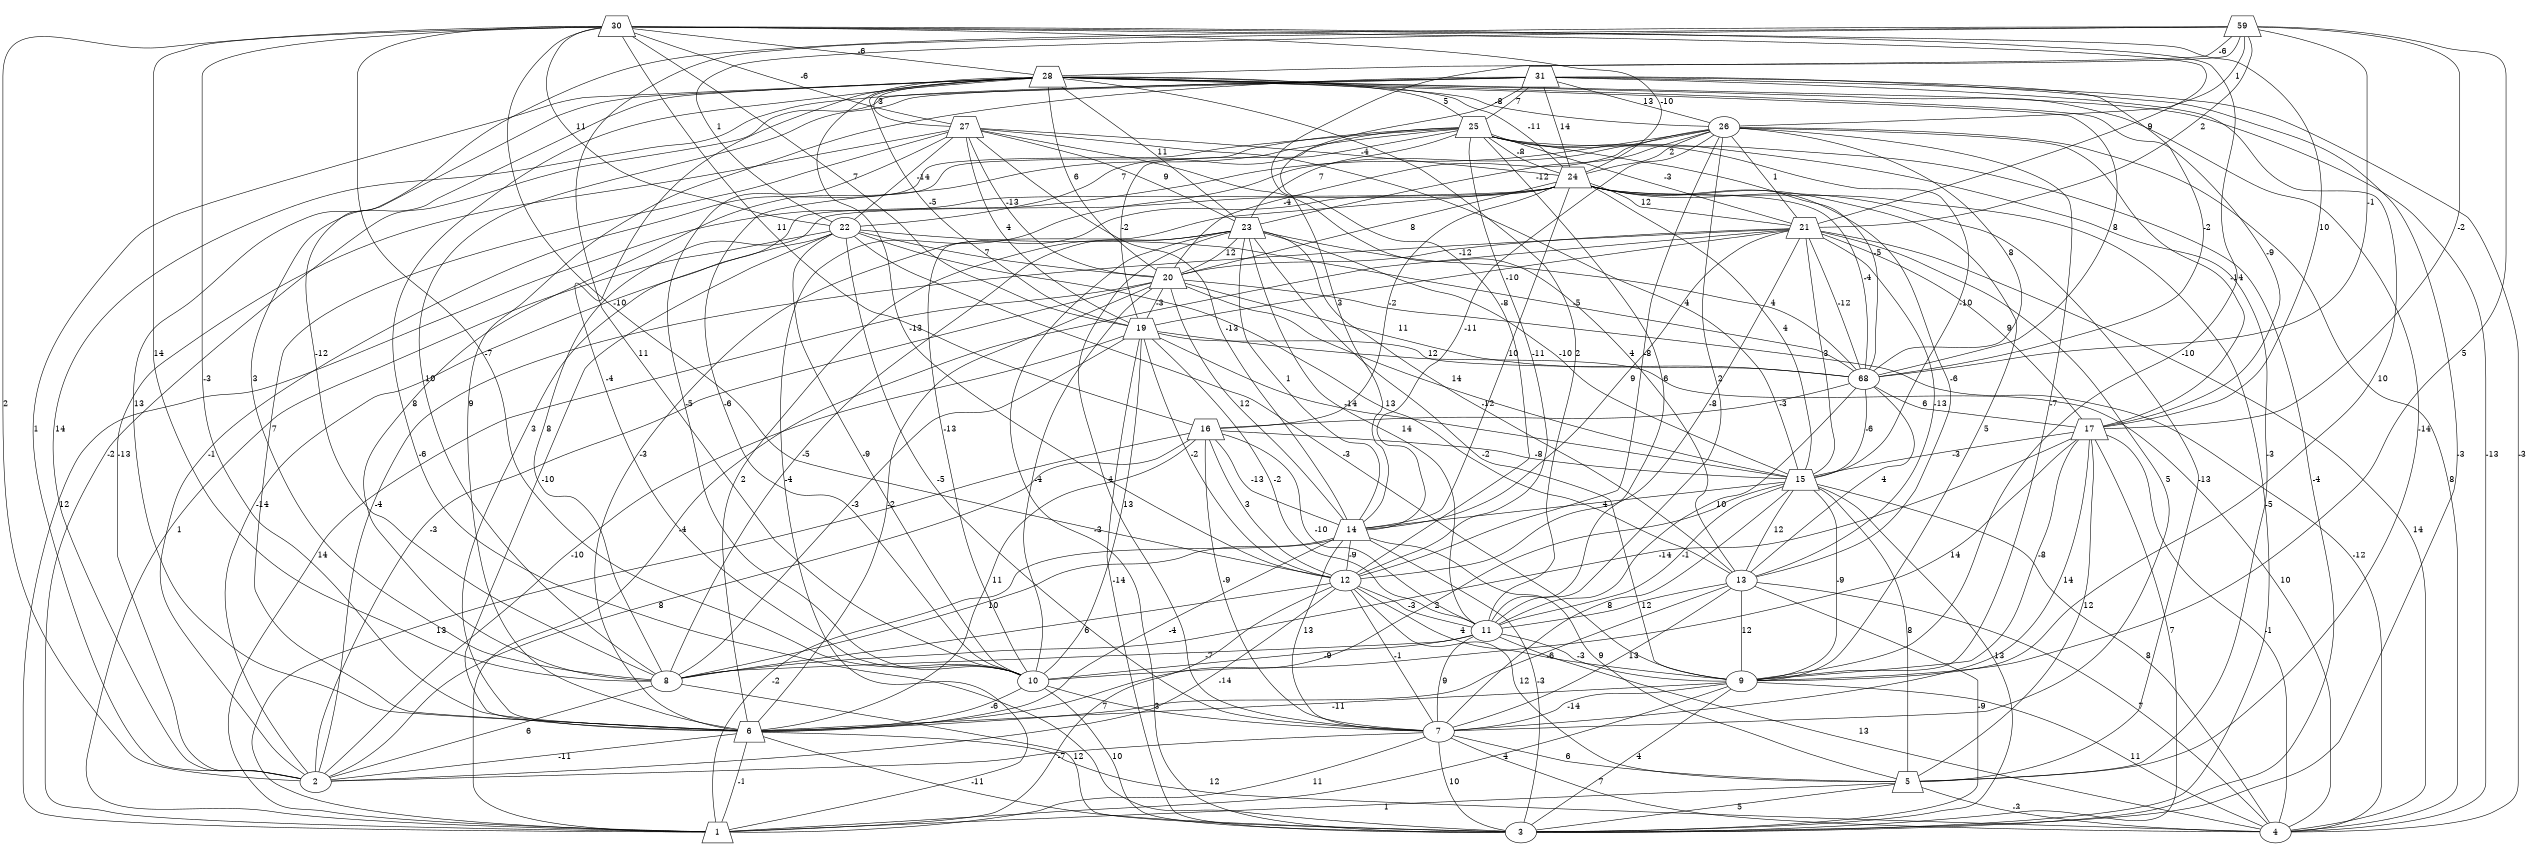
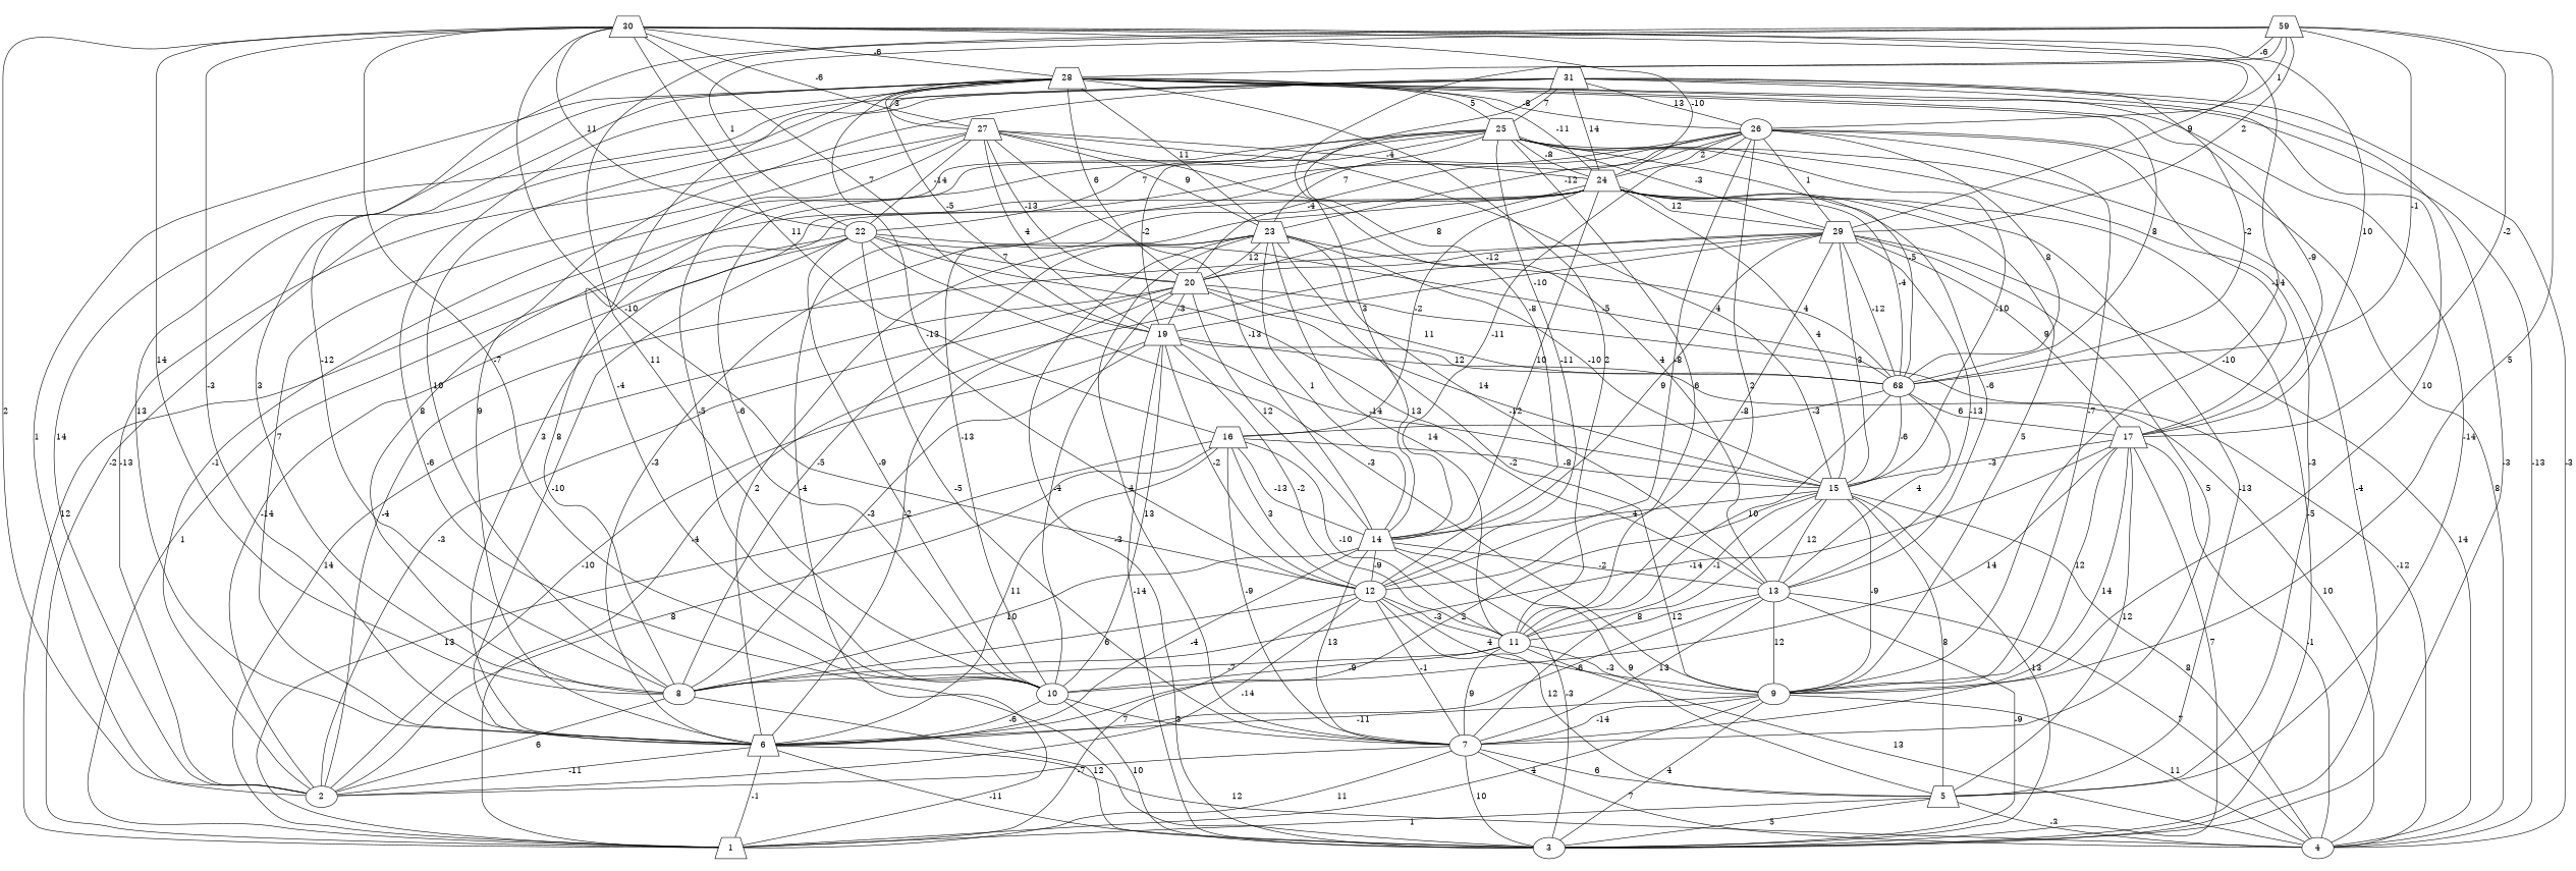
  graph {
    fontname="Helvetica,Arial,sans-serif"
    node [shape=trapezium]
    31
    1
    2 [shape=ellipse]
    3 [shape=ellipse]
    4 [shape=ellipse]
    6
    8 [shape=ellipse]
    9 [shape=ellipse]
    14
    n10 [label=68 shape=ellipse]
    24
    25
    26 [shape=ellipse]
    7 [shape=ellipse]
    12 [shape=ellipse]
    5
    13 [shape=ellipse]
    16
    17
    11 [shape=ellipse]
    15
    10 [shape=ellipse]
-   21
+   21 [label=29]
    20
    19
    22 [shape=ellipse]
    23
    30
    27
    28
    n31 [label=59]
    31 -- 1 [label=-2]
    31 -- 2 [label=14]
    31 -- 3 [label=-3]
    31 -- 4 [label=-3]
    31 -- 6 [label=9]
    31 -- 8 [label=10]
    31 -- 9 [label=10]
    31 -- 14 [label=3]
    31 -- n10 [label=-2]
    31 -- 24 [label=14]
    31 -- 25 [label=7]
    31 -- 26 [label=13]
    6 -- 1 [label=-1]
    6 -- 2 [label=-11]
    6 -- 3 [label=-11]
    6 -- 4 [label=12]
    8 -- 2 [label=6]
    8 -- 3 [label=12]
    9 -- 1 [label=4]
    9 -- 3 [label=4]
    9 -- 4 [label=11]
    9 -- 6 [label=-11]
    9 -- 7 [label=-14]
    14 -- 3 [label=-3]
    14 -- 6 [label=-4]
    14 -- 8 [label=10]
    14 -- 7 [label=13]
    14 -- 12 [label=-9]
    14 -- 5 [label=9]
-   14 -- 1 [label=-2]
+   14 -- 13 [label=-2]
    n10 -- 13 [label=4]
    n10 -- 16 [label=-3]
    n10 -- 17 [label=6]
    n10 -- 11 [label=10]
    n10 -- 15 [label=-6]
    24 -- 1 [label=12]
    24 -- 3 [label=-5]
    24 -- 6 [label=-3]
    24 -- 8 [label=8]
    24 -- 9 [label=5]
    24 -- 14 [label=10]
    24 -- n10 [label=-4]
    24 -- 5 [label=-13]
    24 -- 13 [label=-6]
    24 -- 16 [label=-2]
    24 -- 15 [label=4]
    24 -- 10 [label=-13]
    24 -- 21 [label=12]
    24 -- 20 [label=8]
    25 -- 2 [label=-1]
    25 -- 3 [label=-4]
    25 -- 8 [label=8]
    25 -- n10 [label=-5]
    25 -- 24 [label=-8]
    25 -- 12 [label=-11]
    25 -- 5 [label=-3]
    25 -- 11 [label=6]
    25 -- 15 [label=-10]
    25 -- 10 [label=-6]
    25 -- 21 [label=-3]
    25 -- 19 [label=-2]
    25 -- 22 [label=7]
    25 -- 23 [label=7]
    26 -- 1 [label=-4]
    26 -- 4 [label=8]
    26 -- 6 [label=3]
    26 -- 9 [label=-7]
    26 -- 14 [label=-11]
    26 -- n10 [label=8]
    26 -- 24 [label=2]
    26 -- 12 [label=-8]
    26 -- 17 [label=-14]
    26 -- 11 [label=2]
    26 -- 21 [label=1]
    26 -- 20 [label=-4]
    26 -- 23 [label=-12]
    7 -- 1 [label=11]
    7 -- 2 [label=-7]
    7 -- 3 [label=10]
    7 -- 4 [label=7]
    7 -- 5 [label=6]
    12 -- 1 [label=7]
    12 -- 2 [label=-14]
    12 -- 8 [label=6]
    12 -- 9 [label=4]
    12 -- 7 [label=-1]
    12 -- 5 [label=12]
    12 -- 11 [label=-3]
    5 -- 1 [label=1]
    5 -- 3 [label=5]
    5 -- 4 [label=-3]
    13 -- 3 [label=-9]
    13 -- 4 [label=7]
    13 -- 6 [label=-6]
    13 -- 9 [label=12]
    13 -- 7 [label=13]
    13 -- 11 [label=12]
    16 -- 1 [label=13]
    16 -- 2 [label=8]
    16 -- 6 [label=11]
    16 -- 14 [label=-13]
    16 -- 7 [label=-9]
    16 -- 12 [label=3]
    16 -- 11 [label=-10]
    16 -- 15 [label=-8]
    17 -- 3 [label=7]
    17 -- 4 [label=-1]
    17 -- 8 [label=-14]
-   17 -- 9 [label=-8]
+   17 -- 9 [label=12]
    17 -- 7 [label=14]
    17 -- 5 [label=12]
    17 -- 15 [label=-3]
    17 -- 10 [label=14]
    11 -- 4 [label=13]
    11 -- 8 [label=-7]
    11 -- 9 [label=-3]
    11 -- 7 [label=9]
    11 -- 10 [label=-9]
    15 -- 3 [label=13]
    15 -- 4 [label=8]
    15 -- 6 [label=2]
    15 -- 9 [label=-9]
    15 -- 14 [label=4]
    15 -- 7 [label=8]
    15 -- 5 [label=8]
    15 -- 13 [label=12]
    15 -- 11 [label=-1]
    10 -- 3 [label=10]
    10 -- 6 [label=-6]
    10 -- 7 [label=3]
    21 -- 1 [label=-4]
    21 -- 2 [label=-4]
    21 -- 4 [label=14]
    21 -- 14 [label=9]
    21 -- n10 [label=-12]
    21 -- 7 [label=5]
    21 -- 12 [label=-8]
    21 -- 13 [label=-13]
    21 -- 17 [label=9]
    21 -- 15 [label=3]
    21 -- 20 [label=-12]
    21 -- 19 [label=-10]
    20 -- 1 [label=14]
    20 -- 2 [label=-3]
    20 -- 4 [label=-12]
    20 -- 6 [label=-2]
    20 -- 14 [label=12]
    20 -- n10 [label=11]
    20 -- 15 [label=14]
    20 -- 10 [label=-4]
    20 -- 19 [label=-3]
    19 -- 2 [label=-10]
    19 -- 3 [label=-14]
    19 -- 4 [label=10]
    19 -- 8 [label=-3]
    19 -- n10 [label=12]
    19 -- 12 [label=-2]
    19 -- 11 [label=-2]
    19 -- 15 [label=-14]
    19 -- 10 [label=13]
    22 -- 1 [label=1]
    22 -- 2 [label=-14]
    22 -- 6 [label=-10]
    22 -- 9 [label=-3]
    22 -- n10 [label=-5]
    22 -- 7 [label=-5]
    22 -- 13 [label=13]
    22 -- 10 [label=-9]
    22 -- 20 [label=7]
    23 -- 3 [label=-3]
    23 -- 6 [label=2]
    23 -- 8 [label=-5]
    23 -- 9 [label=-2]
    23 -- 14 [label=1]
    23 -- n10 [label=4]
    23 -- 7 [label=4]
    23 -- 13 [label=-12]
    23 -- 11 [label=14]
    23 -- 15 [label=-10]
    23 -- 20 [label=12]
    30 -- 2 [label=2]
    30 -- 6 [label=-3]
    30 -- 8 [label=14]
    30 -- 9 [label=-10]
    30 -- 24 [label=-10]
    30 -- 12 [label=-10]
    30 -- 16 [label=11]
    30 -- 17 [label=10]
    30 -- 10 [label=-7]
    30 -- 21 [label=9]
    30 -- 19 [label=7]
    30 -- 22 [label=11]
    30 -- 27 [label=-6]
    30 -- 28 [label=-6]
    27 -- 2 [label=-13]
    27 -- 6 [label=7]
    27 -- 14 [label=-13]
    27 -- 24 [label=-4]
    27 -- 13 [label=4]
    27 -- 15 [label=4]
    27 -- 10 [label=-5]
    27 -- 20 [label=-13]
    27 -- 19 [label=4]
    27 -- 22 [label=-14]
    27 -- 23 [label=9]
    28 -- 2 [label=1]
    28 -- 3 [label=-6]
    28 -- 4 [label=-13]
    28 -- 6 [label=13]
    28 -- 8 [label=3]
    28 -- n10 [label=8]
    28 -- 24 [label=-11]
    28 -- 25 [label=5]
    28 -- 26 [label=-8]
    28 -- 12 [label=-13]
    28 -- 5 [label=-14]
    28 -- 17 [label=-9]
    28 -- 11 [label=2]
    28 -- 10 [label=-4]
    28 -- 20 [label=6]
    28 -- 19 [label=-5]
    28 -- 23 [label=11]
    28 -- 27 [label=3]
    n31 -- 8 [label=-12]
    n31 -- 9 [label=5]
    n31 -- n10 [label=-1]
    n31 -- 26 [label=1]
    n31 -- 12 [label=-8]
    n31 -- 17 [label=-2]
    n31 -- 10 [label=11]
    n31 -- 21 [label=2]
    n31 -- 22 [label=1]
    n31 -- 28 [label=-6]
  }
